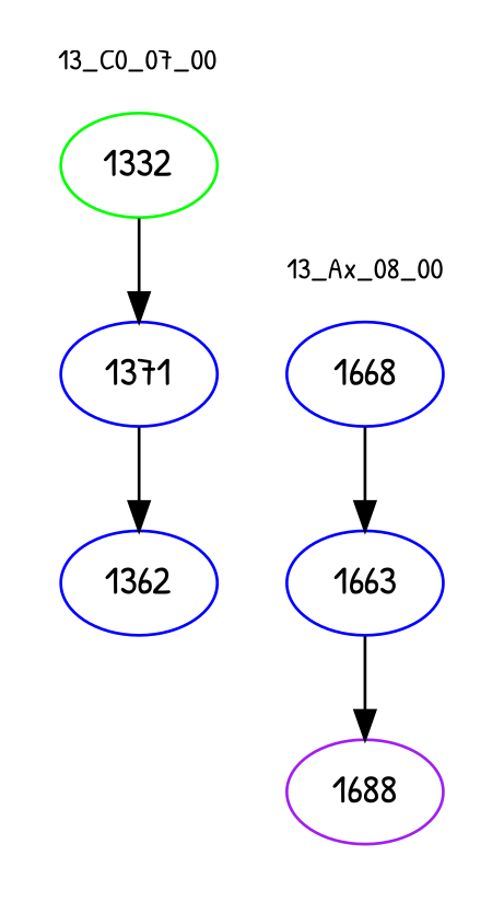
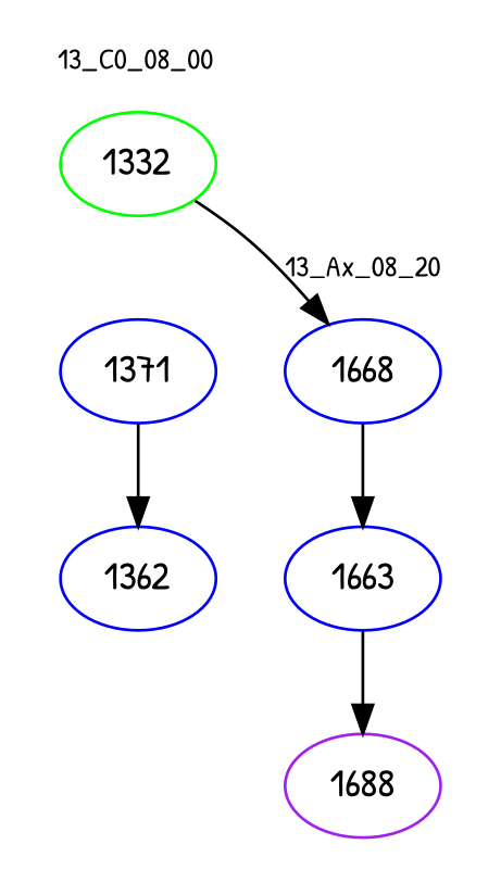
  digraph {
    fontname="Patrick Hand"
    node [color=blue fontname="Patrick Hand"]
    edge [color=black fontname="Patrick Hand"]
    n1 [label=1668]
    n2 [label=1663]
    n3 [color=purple label=1688]
    n4 [color=green label=1332]
    n5 [label=1371]
    n6 [label=1362]
    subgraph cluster_1 {
      color=white
      fontsize=10
-     label="13_Ax_08_00"
+     label="13_Ax_08_20"
      n1
      n2
      n3
    }
    subgraph cluster_2 {
      color=white
      fontsize=10
-     label="13_C0_07_00"
+     label="13_C0_08_00"
      n4
      n5
      n6
    }
    n1 -> n2
    n2 -> n3
-   n4 -> n5
+   n4 -> n1
    n5 -> n6
  }
